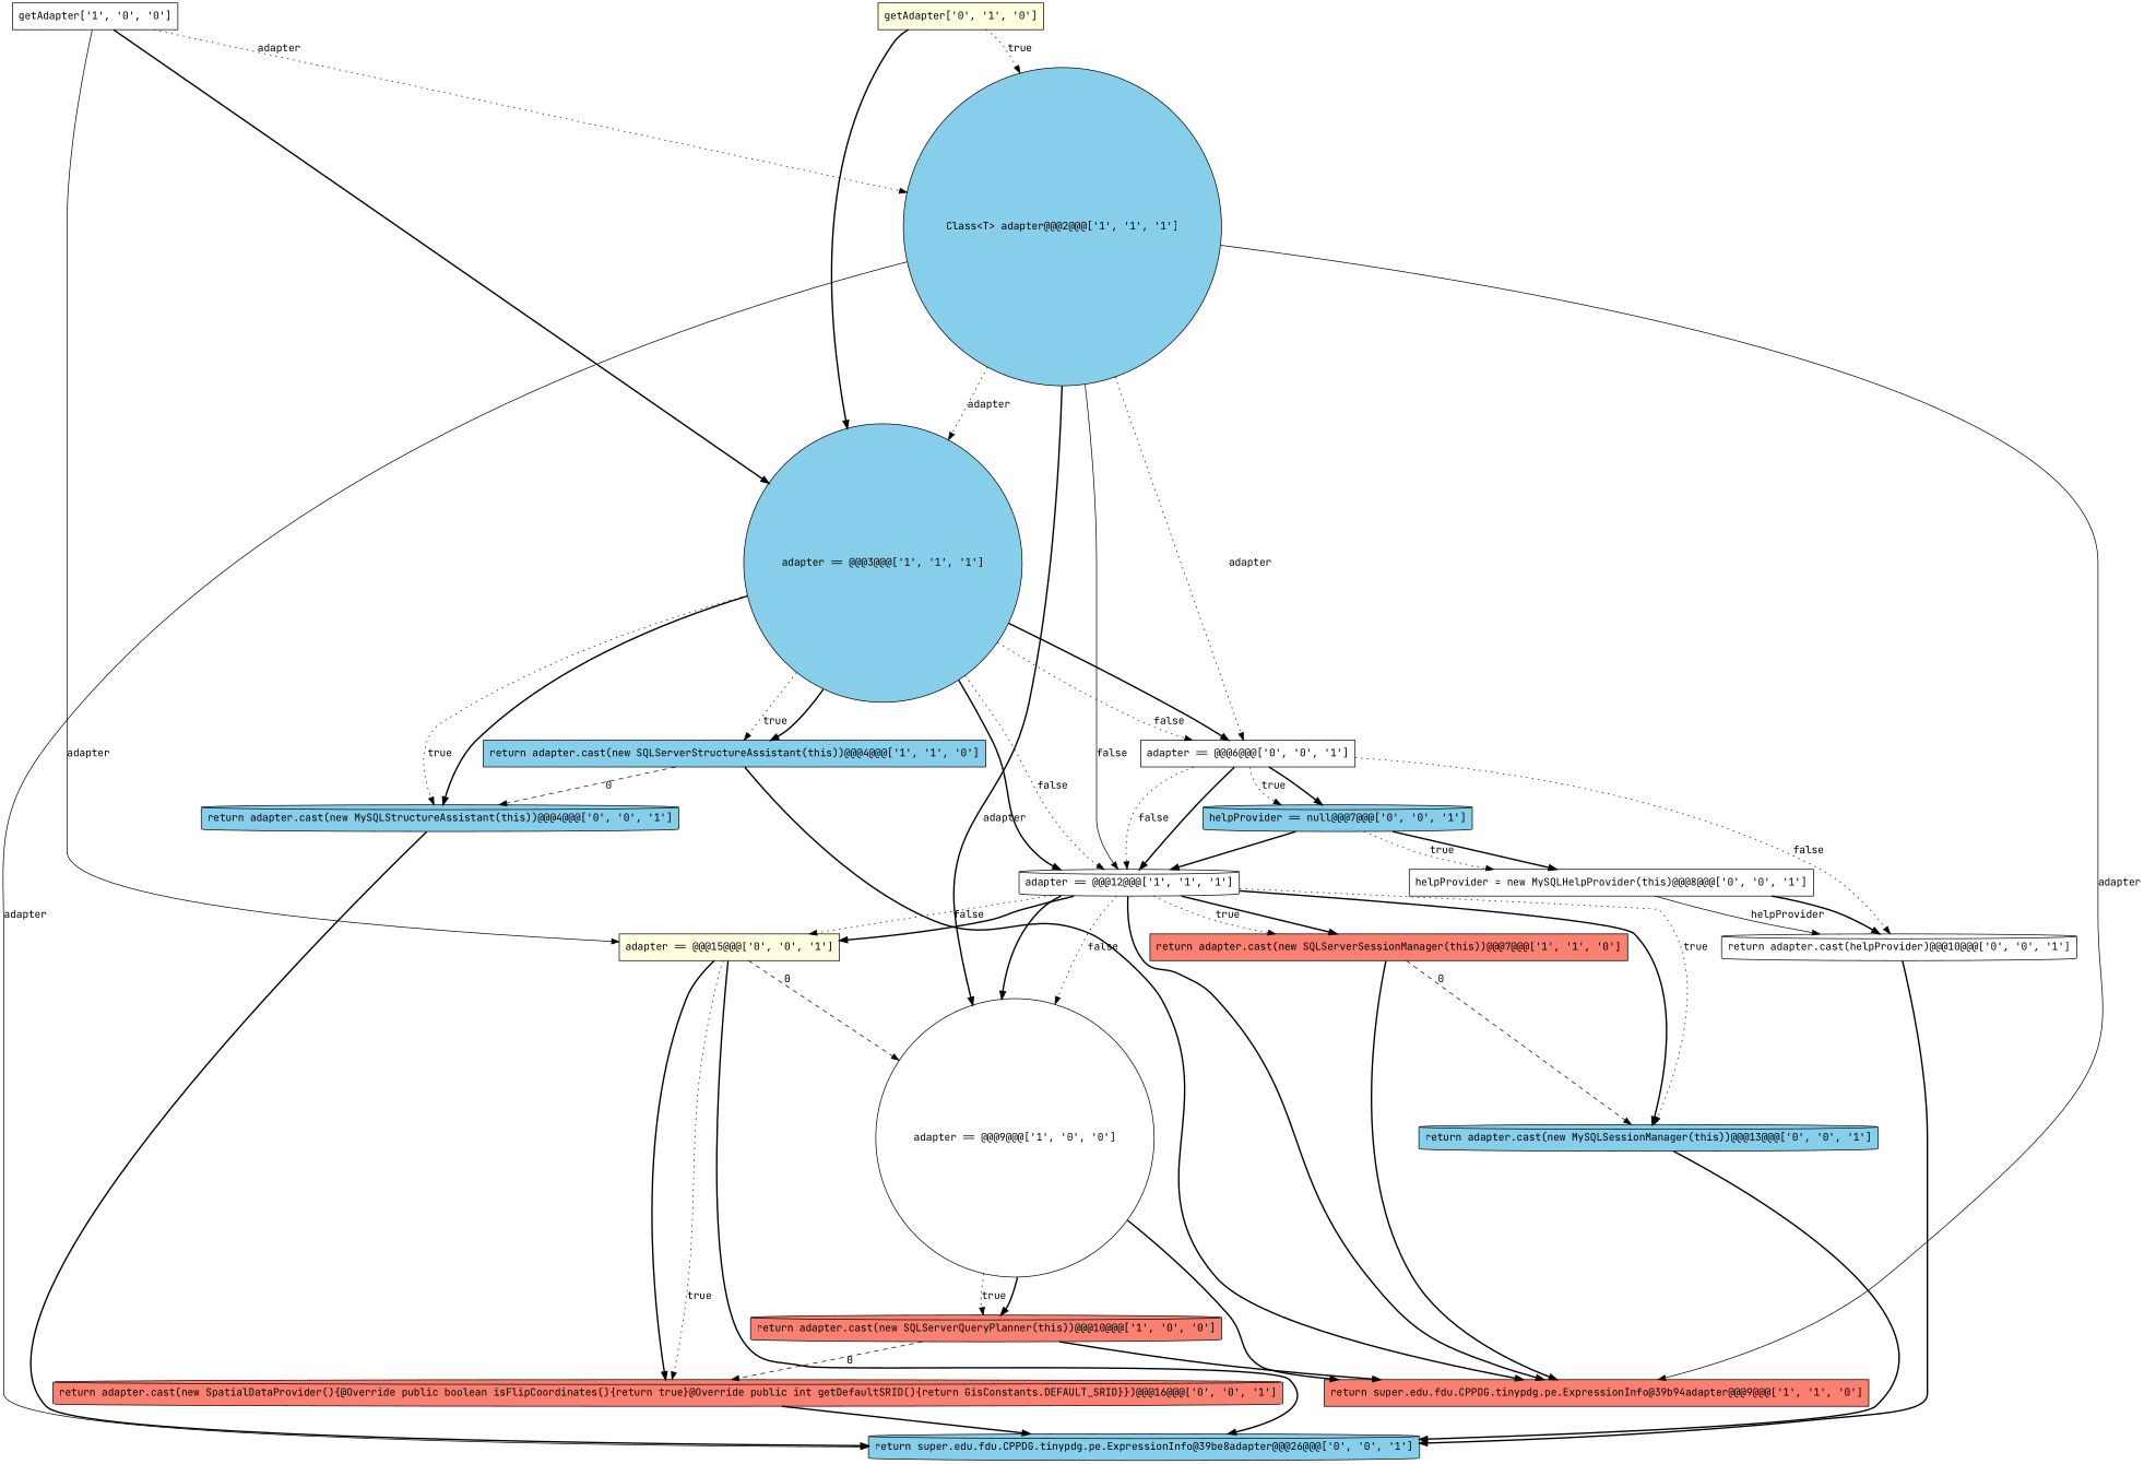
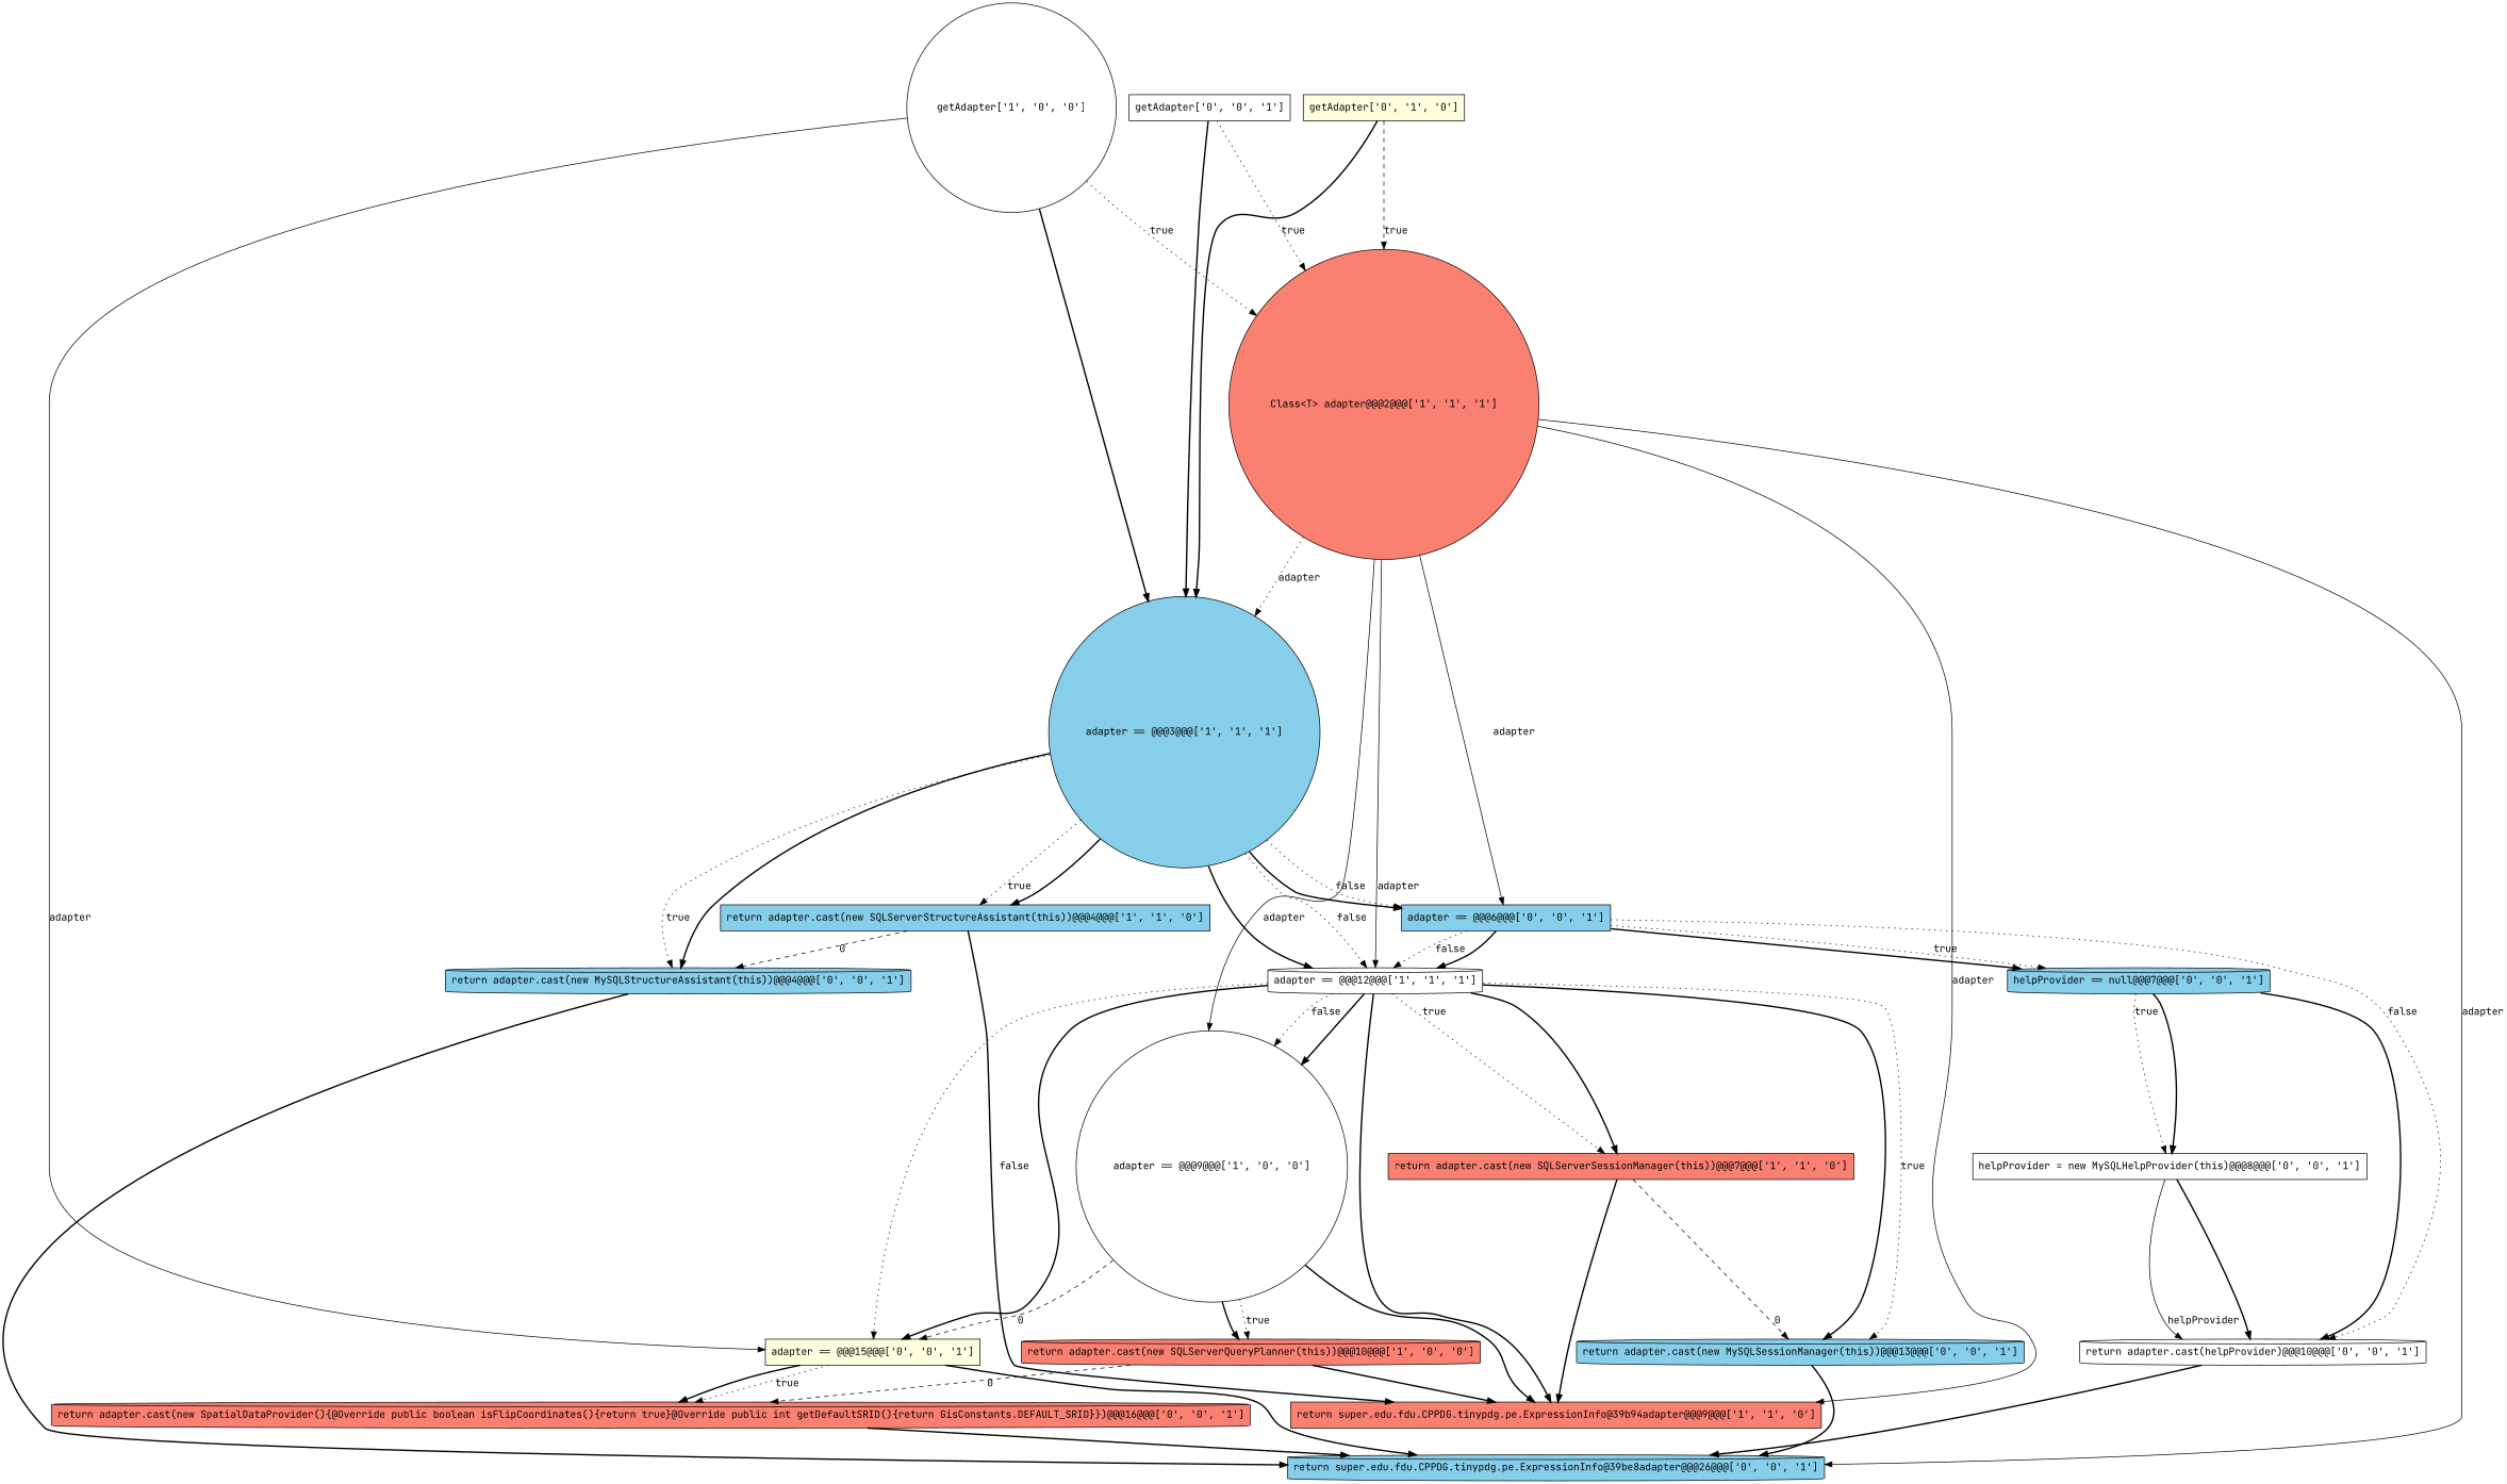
  digraph {
    fontname="JetBrains Mono"
    node [fillcolor=skyblue fontname="JetBrains Mono" shape=box style=filled]
    edge [fontname="JetBrains Mono" style=bold]
    n1 [label="return adapter.cast(new SQLServerStructureAssistant(this))@@@4@@@['1', '1', '0']"]
    n2 [fillcolor=salmon label="return super.edu.fdu.CPPDG.tinypdg.pe.ExpressionInfo@39b94adapter@@@9@@@['1', '1', '0']"]
    n3 [label="return adapter.cast(new MySQLStructureAssistant(this))@@@4@@@['0', '0', '1']" shape=cylinder]
    n4 [label="return super.edu.fdu.CPPDG.tinypdg.pe.ExpressionInfo@39be8adapter@@@26@@@['0', '0', '1']" shape=cylinder]
-   n5 [fillcolor=white label="getAdapter['1', '0', '0']"]
+   n5 [fillcolor=white label="getAdapter['1', '0', '0']" shape=circle]
    n6 [label="adapter == @@@3@@@['1', '1', '1']" shape=circle]
-   n7 [label="Class<T> adapter@@@2@@@['1', '1', '1']" shape=circle]
+   n7 [fillcolor=salmon label="Class<T> adapter@@@2@@@['1', '1', '1']" shape=circle]
    n8 [fillcolor=lightyellow label="adapter == @@@15@@@['0', '0', '1']"]
-   n9 [fillcolor=white label="adapter == @@@6@@@['0', '0', '1']"]
+   n9 [label="adapter == @@@6@@@['0', '0', '1']"]
    n10 [fillcolor=white label="adapter == @@@12@@@['1', '1', '1']" shape=cylinder]
    n11 [fillcolor=white label="adapter == @@@9@@@['1', '0', '0']" shape=circle]
    n12 [label="helpProvider == null@@@7@@@['0', '0', '1']" shape=cylinder]
    n13 [fillcolor=white label="return adapter.cast(helpProvider)@@@10@@@['0', '0', '1']" shape=cylinder]
    n14 [fillcolor=salmon label="return adapter.cast(new SQLServerSessionManager(this))@@@7@@@['1', '1', '0']"]
    n15 [label="return adapter.cast(new MySQLSessionManager(this))@@@13@@@['0', '0', '1']" shape=cylinder]
    n16 [fillcolor=salmon label="return adapter.cast(new SpatialDataProvider(){@Override public boolean isFlipCoordinates(){return true}@Override public int getDefaultSRID(){return GisConstants.DEFAULT_SRID}})@@@16@@@['0', '0', '1']" shape=cylinder]
    n17 [fillcolor=white label="helpProvider = new MySQLHelpProvider(this)@@@8@@@['0', '0', '1']"]
    n18 [fillcolor=salmon label="return adapter.cast(new SQLServerQueryPlanner(this))@@@10@@@['1', '0', '0']" shape=cylinder]
+   n19 [fillcolor=white label="getAdapter['0', '0', '1']"]
    n20 [fillcolor=lightyellow label="getAdapter['0', '1', '0']"]
    n1 -> n2
    n1 -> n3 [label=0 style=dashed]
    n3 -> n4
    n5 -> n6
-   n5 -> n7 [label=adapter style=dotted]
+   n5 -> n7 [label=true style=dotted]
    n5 -> n8 [label=adapter style=solid]
    n6 -> n1
    n6 -> n1 [label=true style=dotted]
    n6 -> n3 [label=true style=dotted]
    n6 -> n3
    n6 -> n9
    n6 -> n9 [label=false style=dotted]
    n6 -> n10
    n6 -> n10 [label=false style=dotted]
    n7 -> n2 [label=adapter style=solid]
    n7 -> n4 [label=adapter style=solid]
    n7 -> n6 [label=adapter style=dotted]
-   n7 -> n9 [label=adapter style=dotted]
-   n7 -> n10 [label=false style=solid]
-   n7 -> n11 [label=adapter]
+   n7 -> n9 [label=adapter style=solid]
+   n7 -> n10 [label=adapter style=solid]
+   n7 -> n11 [label=adapter style=solid]
    n8 -> n4
    n8 -> n16 [label=true style=dotted]
    n8 -> n16
    n9 -> n10
    n9 -> n10 [label=false style=dotted]
    n9 -> n12
    n9 -> n12 [label=true style=dotted]
    n9 -> n13 [label=false style=dotted]
    n10 -> n2
    n10 -> n8 [label=false style=dotted]
    n10 -> n8
    n10 -> n11
    n10 -> n11 [label=false style=dotted]
    n10 -> n14
    n10 -> n14 [label=true style=dotted]
    n10 -> n15 [label=true style=dotted]
    n10 -> n15
    n11 -> n2
-   n8 -> n11 [label=0 style=dashed]
+   n11 -> n8 [label=0 style=dashed]
    n11 -> n18
    n11 -> n18 [label=true style=dotted]
-   n12 -> n10
+   n12 -> n13
    n12 -> n17
    n12 -> n17 [label=true style=dotted]
    n13 -> n4
    n14 -> n2
    n14 -> n15 [label=0 style=dashed]
    n15 -> n4
    n16 -> n4
    n17 -> n13
    n17 -> n13 [label=helpProvider style=solid]
    n18 -> n2
    n18 -> n16 [label=0 style=dashed]
+   n19 -> n6
+   n19 -> n7 [label=true style=dotted]
    n20 -> n6
-   n20 -> n7 [label=true style=dotted]
+   n20 -> n7 [label=true style=dashed]
  }
